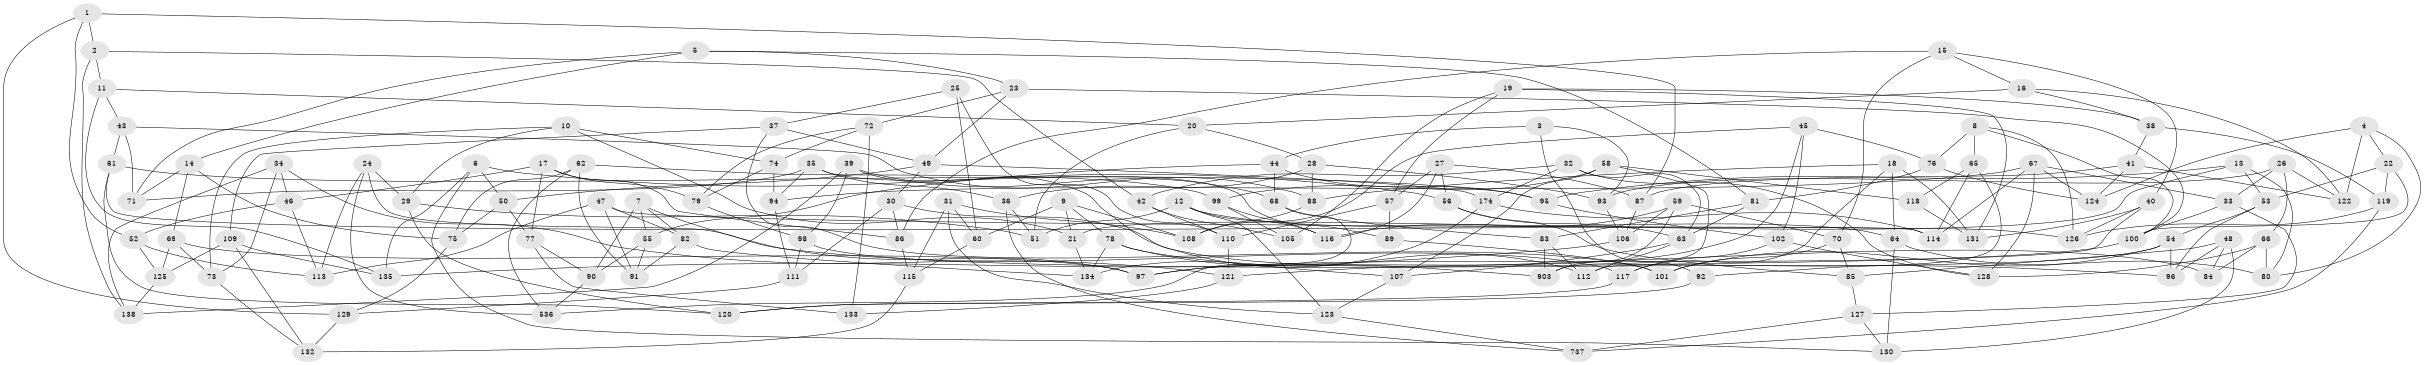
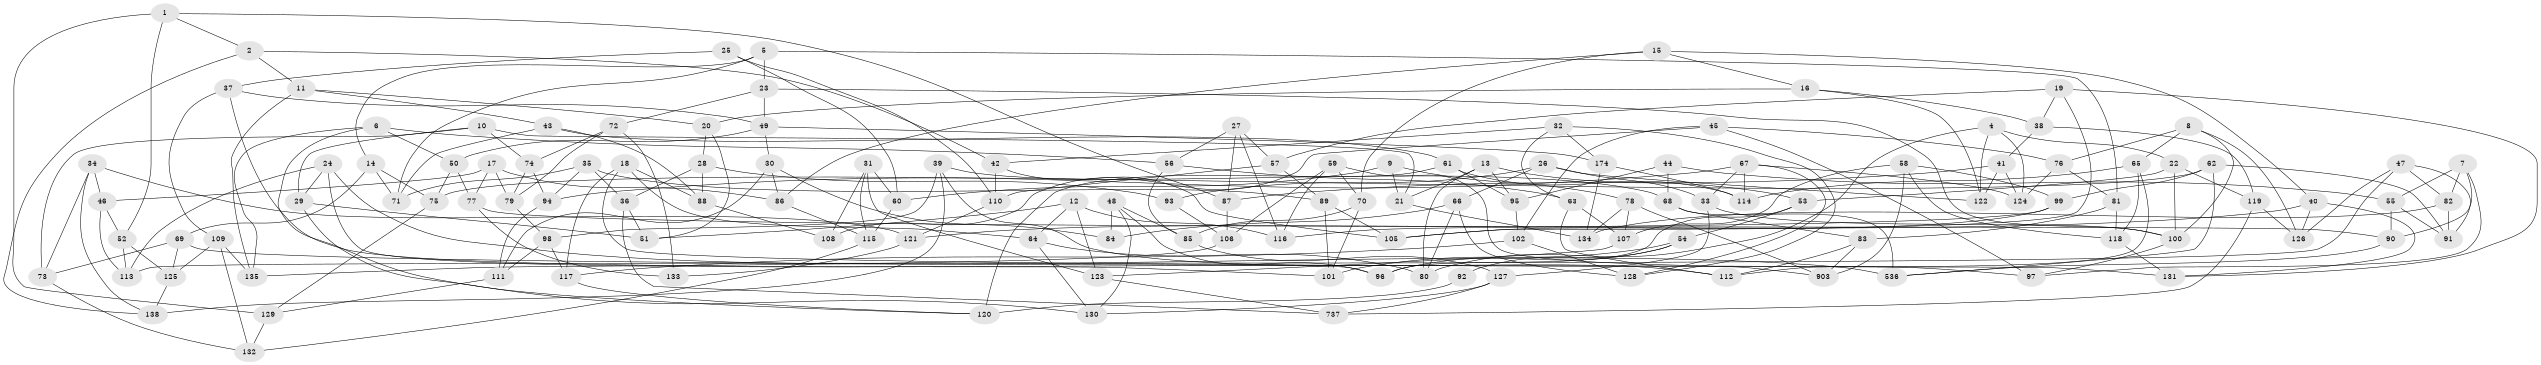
  graph {
    node [color=gray90 style=filled]
    1
    2
    52
    87
    129
    11
    42
    138
    113
    125
    106
    132
    135
    20
    43
    105
    110
-   3
    44
    92
    93
    33
    100
    127
    55
    95
    68
    120
    4
    22
    80
    122
    124
    53
    119
    5
    14
    23
    71
    81
    69
    75
    49
    72
    118
    83
    6
    50
    56
    130
    77
    63
    85
    7
    82
    90
    97
    91
    134
    n60 [label=536]
    8
    65
    76
    126
    112
    114
    9
    21
    60
    78
    108
    115
    n73 [label=903]
    107
    10
    29
    73
    74
    51
    79
    94
    28
    88
    61
    12
    64
    116
    123
    n89 [label=737]
    13
    96
    54
    102
    15
    16
    40
    70
    86
    38
    131
    121
    101
    41
    17
    46
    133
    98
    18
    117
    19
    57
    89
    36
    30
    n115 [label=174]
    24
    25
    37
    84
    111
    109
    26
    66
    128
    27
    31
    32
    34
    35
    39
    45
    47
    48
    58
    99
    59
    62
    67
    1 -- 2
    1 -- 52
    1 -- 87
    1 -- 129
    2 -- 11
    2 -- 42
    2 -- 138
    52 -- 113
    52 -- 125
    87 -- 106
    129 -- 132
    11 -- 135
    11 -- 20
    11 -- 43
    42 -- 105
    42 -- 110
    125 -- 138
    106 -- 135
    20 -- 51
    20 -- 28
    43 -- 71
    43 -- 88
    43 -- 61
    110 -- 121
-   3 -- 44
-   3 -- 92
-   3 -- 93
    44 -- 55
    44 -- 95
    44 -- 68
    92 -- 120
    93 -- 106
    33 -- 100
    33 -- 127
    100 -- 97
    127 -- 130
    127 -- n89
    55 -- 90
    55 -- 91
    95 -- 102
    68 -- 83
    68 -- n60
    4 -- 22
    4 -- 80
    4 -- 122
    4 -- 124
    22 -- 100
    22 -- 53
    22 -- 119
    53 -- 96
    53 -- 54
    119 -- 126
    119 -- n89
    5 -- 14
    5 -- 23
    5 -- 71
    5 -- 81
    14 -- 71
    14 -- 69
    14 -- 75
    23 -- 100
    23 -- 49
    23 -- 72
-   81 -- 63
+   81 -- 118
    81 -- 83
    69 -- 125
    69 -- 97
    69 -- 73
    75 -- 129
    49 -- 50
    49 -- 30
    49 -- n115
    72 -- 74
    72 -- 79
    72 -- 133
    118 -- 131
    83 -- 112
    83 -- n73
    6 -- 135
    6 -- 50
    6 -- 56
    6 -- 130
    50 -- 75
    50 -- 77
    56 -- 63
    56 -- 85
    77 -- 90
    77 -- 133
    63 -- 112
    63 -- 107
    85 -- 127
    7 -- 55
    7 -- 82
    7 -- 90
    7 -- 97
    82 -- 91
    82 -- 134
    90 -- n60
    8 -- 100
    8 -- 65
    8 -- 76
    8 -- 126
    65 -- 118
    65 -- 112
    65 -- 114
    76 -- 124
    76 -- 81
    9 -- 21
    9 -- 60
    9 -- 78
-   9 -- 108
    21 -- 134
    60 -- 115
    78 -- 134
    78 -- n73
    78 -- 107
    115 -- 132
    107 -- 123
    10 -- 21
    10 -- 29
    10 -- 73
    10 -- 74
    29 -- 120
    29 -- 51
    73 -- 132
    74 -- 79
    74 -- 94
    79 -- 98
    94 -- 111
    28 -- 93
    28 -- 88
    28 -- 36
    88 -- 108
    61 -- 95
    61 -- 120
    61 -- 114
    12 -- 51
    12 -- 64
    12 -- 116
    12 -- 123
    64 -- 80
    64 -- 130
    123 -- n89
    13 -- 95
    13 -- 80
    13 -- 53
    13 -- 21
    54 -- 92
    54 -- 96
    54 -- 101
    102 -- 117
    102 -- 128
    15 -- 16
    15 -- 40
    15 -- 70
    15 -- 86
    16 -- 20
    16 -- 122
    16 -- 38
    40 -- 126
    40 -- 131
    40 -- 121
    70 -- 85
    70 -- 101
    86 -- 115
    38 -- 119
    38 -- 41
    121 -- 133
    41 -- 87
    41 -- 122
    41 -- 124
    17 -- 77
    17 -- 79
    17 -- 86
    17 -- 46
    46 -- 52
    46 -- 113
    98 -- 117
    98 -- 111
    18 -- 88
    18 -- 64
    18 -- 131
    18 -- 117
    117 -- 120
    19 -- 105
    19 -- 38
    19 -- 131
    19 -- 57
    57 -- 110
    57 -- 89
+   89 -- 105
    89 -- 101
    36 -- 51
    36 -- n89
    30 -- 86
    30 -- 84
    30 -- 111
    n115 -- 134
    n115 -- 114
    24 -- 113
    24 -- n60
    24 -- 29
    24 -- 96
    25 -- 110
    25 -- 60
    25 -- 37
    37 -- 49
    37 -- 101
    37 -- 109
    111 -- 129
    109 -- 125
    109 -- 132
    109 -- 135
    26 -- 93
    26 -- 33
    26 -- 122
    26 -- 66
    66 -- 80
    66 -- 84
    66 -- 128
    27 -- 87
    27 -- 56
    27 -- 116
    27 -- 57
    31 -- 60
    31 -- 108
    31 -- 115
    31 -- 123
    32 -- 42
    32 -- 63
    32 -- n115
    32 -- 128
    34 -- 138
    34 -- 73
    34 -- 121
    34 -- 46
    35 -- 71
    35 -- 94
    35 -- 89
    35 -- 36
    39 -- 138
    39 -- 68
    39 -- 112
    39 -- 98
    45 -- 97
    45 -- 76
    45 -- 108
    45 -- 102
    47 -- 113
    47 -- 82
    47 -- 91
    47 -- 126
    48 -- 130
    48 -- 85
    48 -- 96
    48 -- 84
    58 -- 118
    58 -- n73
    58 -- 107
    58 -- 99
    99 -- 105
    99 -- 116
    59 -- 106
    59 -- n73
    59 -- 116
    59 -- 70
    62 -- 75
    62 -- 91
    62 -- n60
    62 -- 99
    67 -- 33
    67 -- 124
    67 -- 114
    67 -- 94
    67 -- 128
  }
